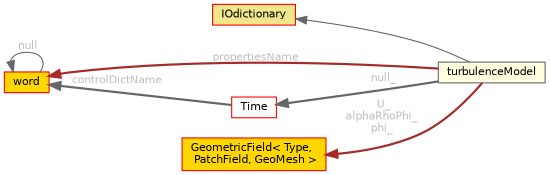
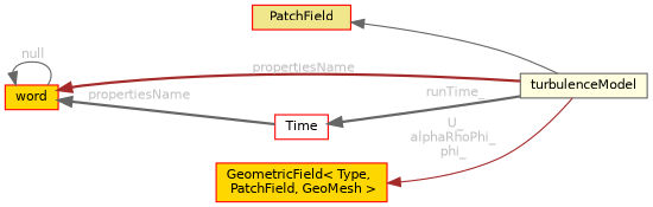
  digraph {
    rankdir=LR
    node [color=red fillcolor=gold fontname=Helvetica fontsize=10 shape=box style=filled]
    edge [color=gray40 dir=back fontname=Helvetica fontsize=10 labelfontname=Helvetica labelfontsize=10 style=solid fontcolor=grey]
    n1 [color=gray40 fillcolor=lightyellow fontcolor=black height=0.2 label=turbulenceModel width=0.4]
-   n2 [fillcolor=khaki height=0.2 label=IOdictionary width=0.4]
+   n2 [fillcolor=khaki height=0.2 label=PatchField width=0.4]
    n3 [fillcolor=white height=0.2 label=Time width=0.4]
    n4 [height=0.2 label=word width=0.4]
    n5 [height=0.2 label="GeometricField\< Type,\l PatchField, GeoMesh \>" width=0.4]
    n2 -> n1 [fontcolor=""]
-   n3 -> n1 [label=" null_" style=bold]
+   n3 -> n1 [label=" runTime_" style=bold]
    n4 -> n1 [color=brown label=" propertiesName" style=bold]
-   n4 -> n3 [label=" controlDictName" style=bold]
+   n4 -> n3 [label=" propertiesName" style=bold]
    n4 -> n4 [label=" null"]
-   n5 -> n1 [color=brown label=" U_\nalphaRhoPhi_\nphi_" style=bold]
+   n5 -> n1 [color=brown label=" U_\nalphaRhoPhi_\nphi_"]
  }
